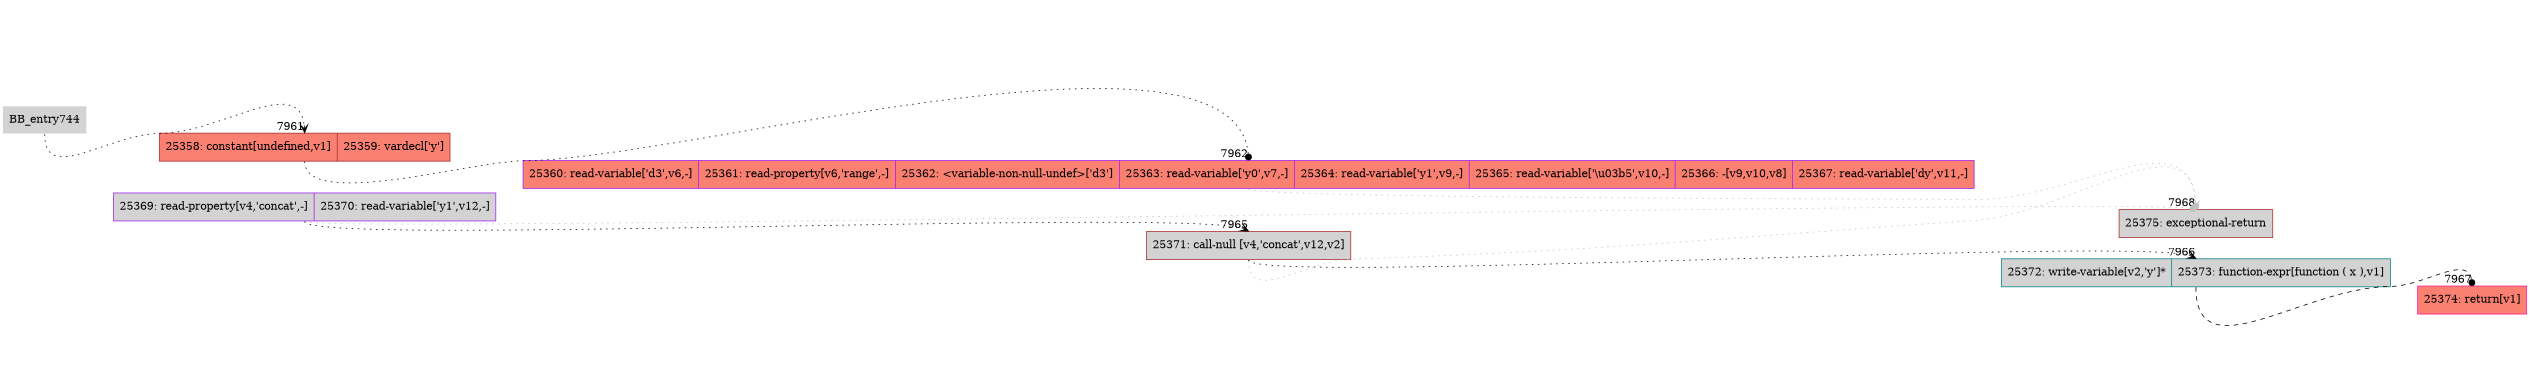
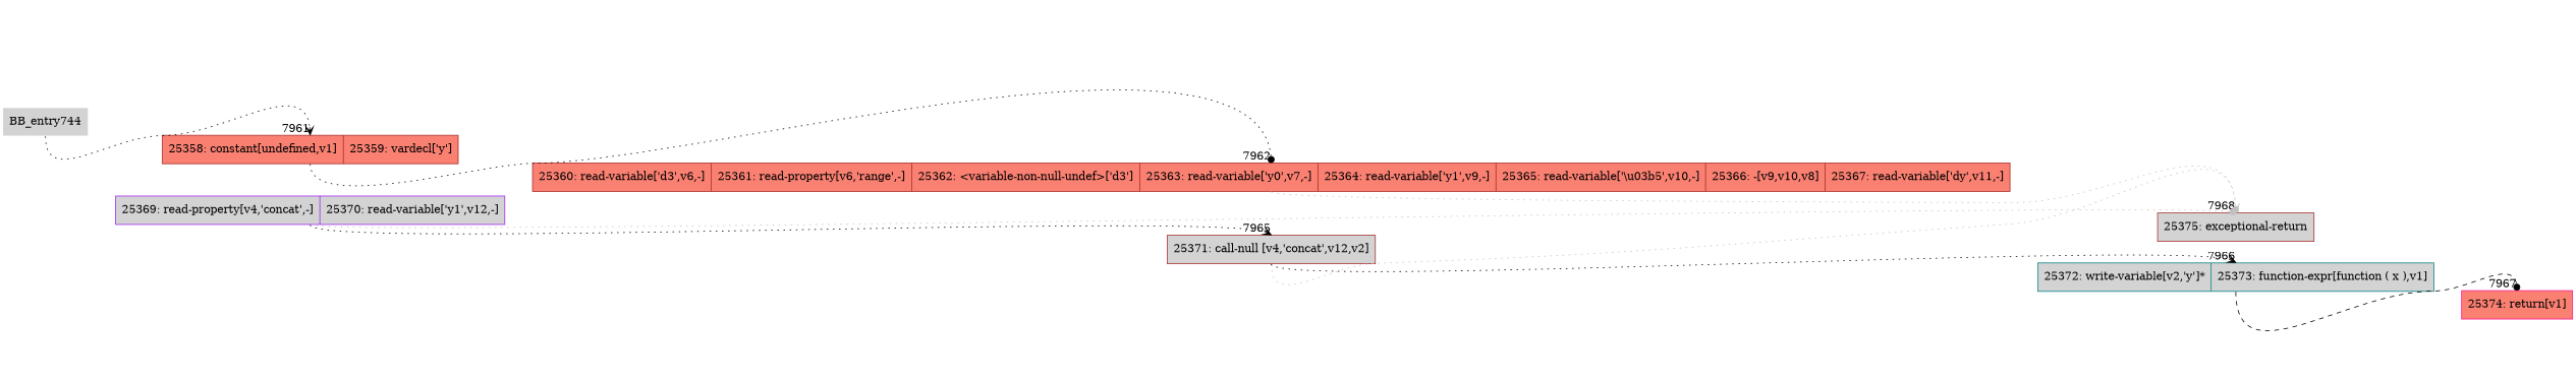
  digraph {
    rankdir=LR
    node [color=brown fillcolor=lightgrey shape=record style=filled]
    edge [arrowhead=vee headport=n style=dotted tailport=s]
    n1 [label=BB_entry744 shape=none]
    n2 [fillcolor=salmon label="{25358: constant[undefined,v1]|25359: vardecl['y']}"]
-   n3 [color=purple fillcolor=salmon label="{25360: read-variable['d3',v6,-]|25361: read-property[v6,'range',-]|25362: \<variable-non-null-undef\>['d3']|25363: read-variable['y0',v7,-]|25364: read-variable['y1',v9,-]|25365: read-variable['\\u03b5',v10,-]|25366: -[v9,v10,v8]|25367: read-variable['dy',v11,-]}"]
+   n3 [fillcolor=salmon label="{25360: read-variable['d3',v6,-]|25361: read-property[v6,'range',-]|25362: \<variable-non-null-undef\>['d3']|25363: read-variable['y0',v7,-]|25364: read-variable['y1',v9,-]|25365: read-variable['\\u03b5',v10,-]|25366: -[v9,v10,v8]|25367: read-variable['dy',v11,-]}"]
    n4 [label="{25375: exceptional-return}"]
    n5 [color=purple label="{25369: read-property[v4,'concat',-]|25370: read-variable['y1',v12,-]}"]
    n6 [label="{25371: call-null [v4,'concat',v12,v2]}"]
    n7 [color=teal label="{25372: write-variable[v2,'y']*|25373: function-expr[function ( x ),v1]}"]
    n8 [color=deeppink fillcolor=salmon label="{25374: return[v1]}"]
    n1 -> n2 [headlabel="    7961"]
    n2 -> n3 [arrowhead=dot headlabel="      7962"]
    n3 -> n4 [color=gray headlabel="      7968"]
    n5 -> n4 [arrowhead=dot color=gray]
    n5 -> n6 [headlabel="      7965"]
    n6 -> n4 [arrowhead=dot color=gray]
    n6 -> n7 [headlabel="      7966"]
    n7 -> n8 [arrowhead=dot headlabel="      7967" style=dashed]
  }
